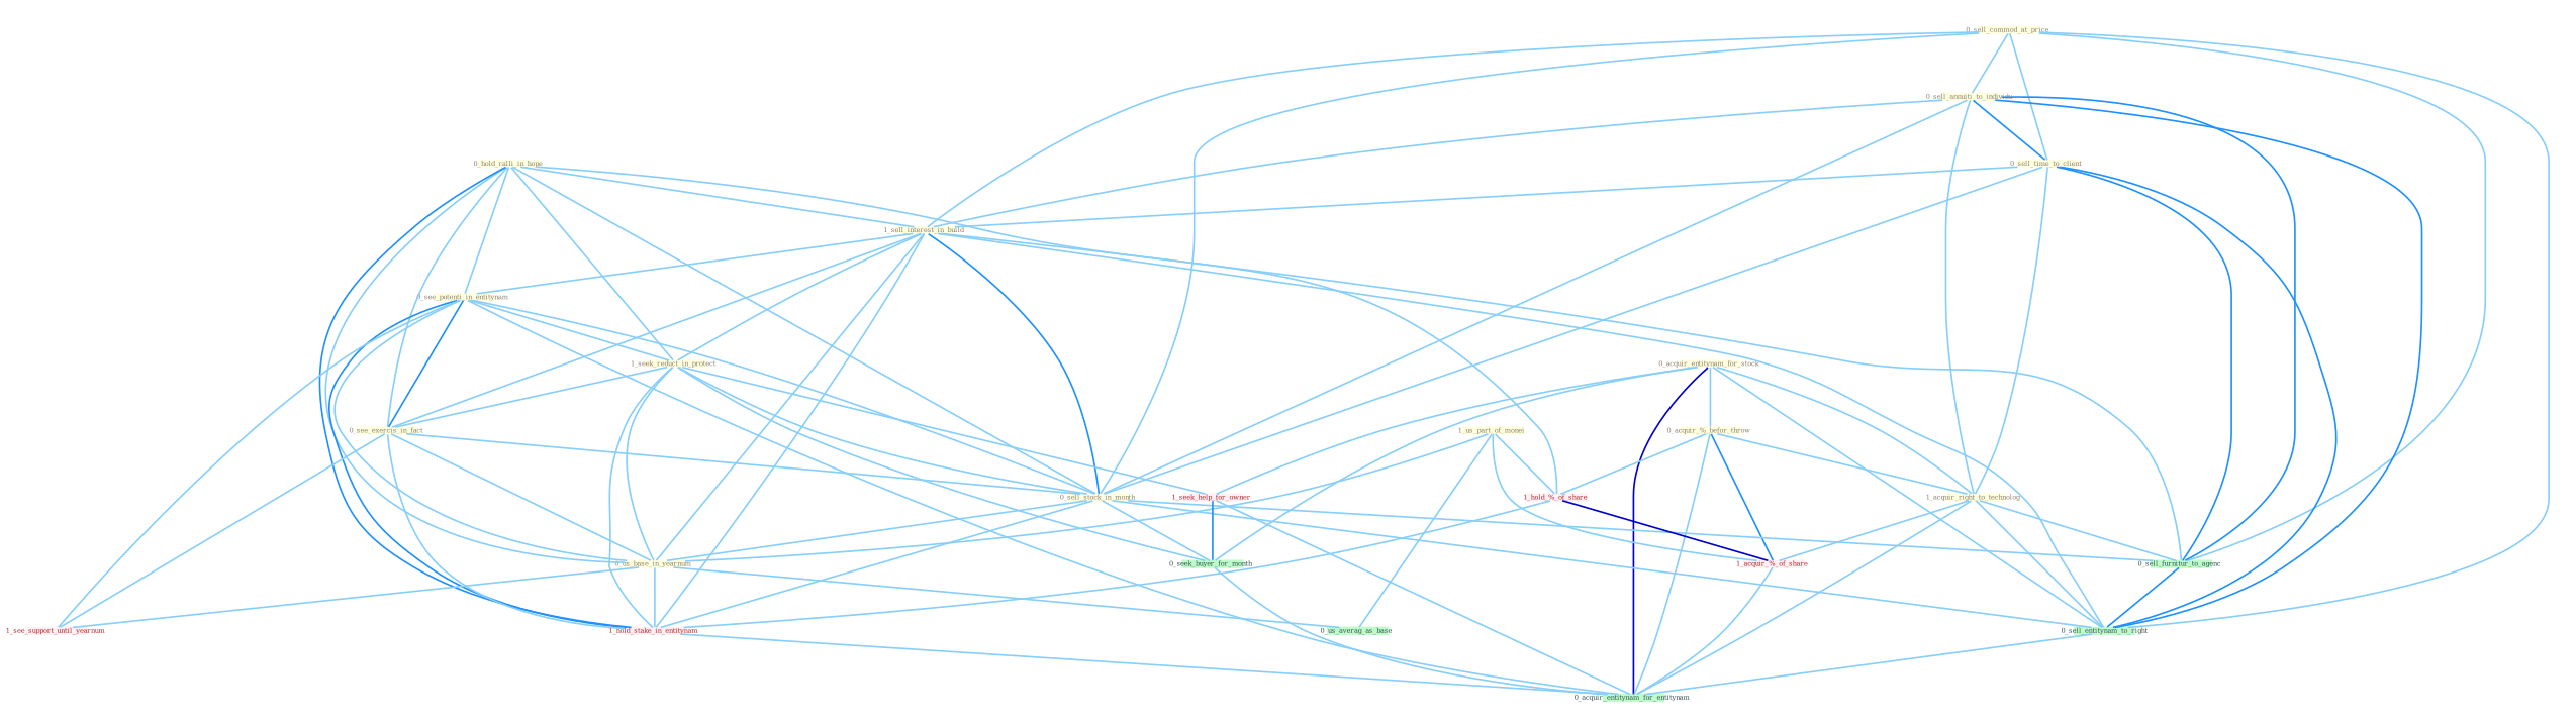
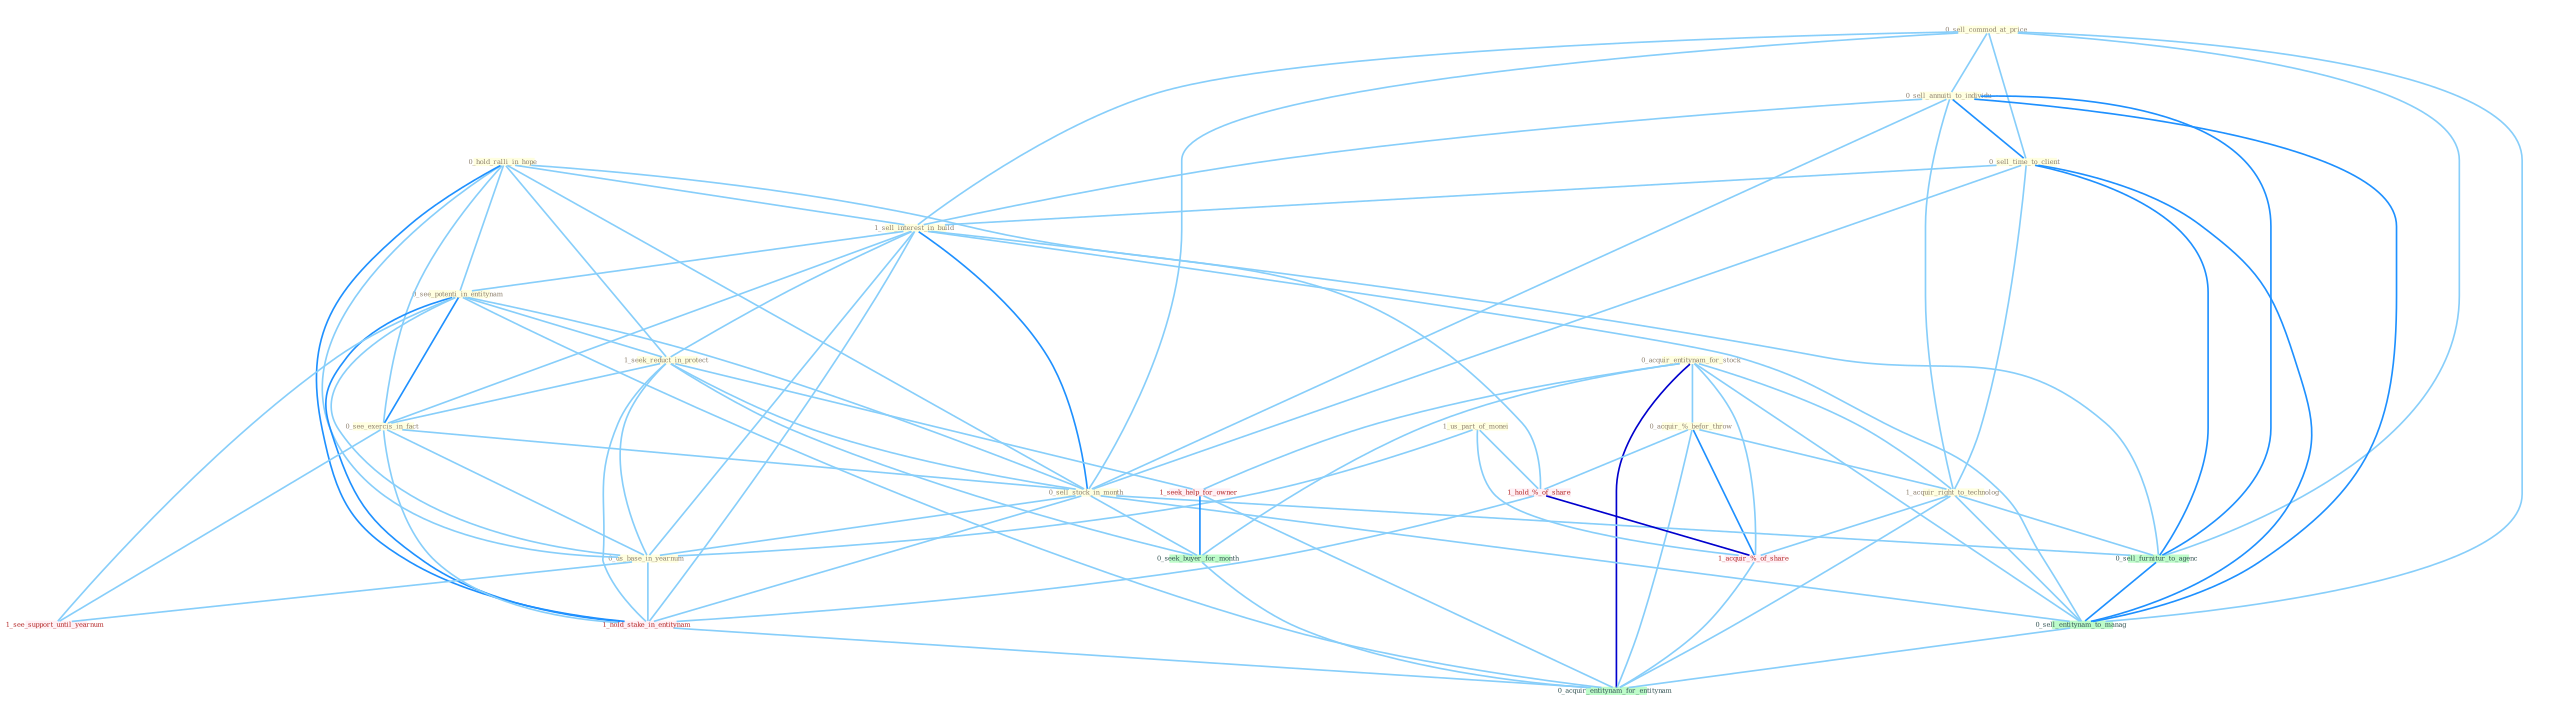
  graph {
    node [color="#ffffe0" fixedsize=true fontcolor="#8b7d6b" fontsize=4 shape=polygon style=filled]
    edge [color="#87cefa" w=1]
    "0_sell_commod_at_price " [height=.06 width=.5]
    "0_sell_annuiti_to_individu " [height=.06 width=.5]
    "0_hold_ralli_in_hope " [height=.06 width=.5]
    "0_acquir_entitynam_for_stock " [height=.06 width=.5]
    "0_sell_time_to_client " [height=.06 width=.5]
    "1_sell_interest_in_build " [height=.06 width=.5]
    "0_acquir_%_befor_throw " [height=.06 width=.5]
    "1_us_part_of_monei " [height=.06 width=.5]
    "0_see_potenti_in_entitynam " [height=.06 width=.5]
    "1_seek_reduct_in_protect " [height=.06 width=.5]
    "0_see_exercis_in_fact " [height=.06 width=.5]
    "1_acquir_right_to_technolog " [height=.06 width=.5]
    "0_sell_stock_in_month " [height=.06 width=.5]
    "0_us_base_in_yearnum " [height=.06 width=.5]
    "1_hold_%_of_share " [color="#fff0f5" fontcolor="#b22222" height=.06 width=.5]
    "1_hold_stake_in_entitynam " [color="#fff0f5" fontcolor="#b22222" height=.06 width=.5]
    "1_seek_help_for_owner " [color="#fff0f5" fontcolor="#b22222" height=.06 width=.5]
    "1_acquir_%_of_share " [color="#fff0f5" fontcolor="#b22222" height=.06 width=.5]
    "1_see_support_until_yearnum " [color="#fff0f5" fontcolor="#b22222" height=.06 width=.5]
    "0_sell_furnitur_to_agenc " [color="#BDFCC9" fontcolor="#2f4f4f" height=.06 width=.5]
-   "0_sell_entitynam_to_manag " [color="#BDFCC9" fontcolor="#2f4f4f" height=.06 width=.5 label="0_sell_entitynam_to_right"]
+   "0_sell_entitynam_to_manag " [color="#BDFCC9" fontcolor="#2f4f4f" height=.06 width=.5]
    "0_seek_buyer_for_month " [color="#BDFCC9" fontcolor="#2f4f4f" height=.06 width=.5]
    "0_acquir_entitynam_for_entitynam " [color="#BDFCC9" fontcolor="#2f4f4f" height=.06 width=.5]
-   "0_us_averag_as_base " [color="#BDFCC9" fontcolor="#2f4f4f" height=.06 width=.5]
    subgraph sub_1 {
      "0_sell_commod_at_price "
      "0_sell_annuiti_to_individu "
      "0_hold_ralli_in_hope "
      "0_acquir_entitynam_for_stock "
      "0_sell_time_to_client "
      "1_sell_interest_in_build "
      "0_acquir_%_befor_throw "
      "1_us_part_of_monei "
      "0_see_potenti_in_entitynam "
      "1_seek_reduct_in_protect "
      "0_see_exercis_in_fact "
      "1_acquir_right_to_technolog "
      "0_sell_stock_in_month "
      "0_us_base_in_yearnum "
    }
    subgraph sub_2 {
      "1_hold_%_of_share "
      "1_hold_stake_in_entitynam "
      "1_seek_help_for_owner "
      "1_acquir_%_of_share "
      "1_see_support_until_yearnum "
    }
    "0_sell_commod_at_price " -- "0_sell_annuiti_to_individu "
    "0_sell_commod_at_price " -- "0_sell_time_to_client "
    "0_sell_commod_at_price " -- "1_sell_interest_in_build "
    "0_sell_commod_at_price " -- "0_sell_stock_in_month "
    "0_sell_commod_at_price " -- "0_sell_furnitur_to_agenc "
    "0_sell_commod_at_price " -- "0_sell_entitynam_to_manag "
    "0_sell_annuiti_to_individu " -- "0_sell_time_to_client " [color="#1e90ff" w=2]
    "0_sell_annuiti_to_individu " -- "1_sell_interest_in_build "
    "0_sell_annuiti_to_individu " -- "1_acquir_right_to_technolog "
    "0_sell_annuiti_to_individu " -- "0_sell_stock_in_month "
    "0_sell_annuiti_to_individu " -- "0_sell_furnitur_to_agenc " [color="#1e90ff" w=2]
    "0_sell_annuiti_to_individu " -- "0_sell_entitynam_to_manag " [color="#1e90ff" w=2]
    "0_hold_ralli_in_hope " -- "1_sell_interest_in_build "
    "0_hold_ralli_in_hope " -- "0_see_potenti_in_entitynam "
    "0_hold_ralli_in_hope " -- "1_seek_reduct_in_protect "
    "0_hold_ralli_in_hope " -- "0_see_exercis_in_fact "
    "0_hold_ralli_in_hope " -- "0_sell_stock_in_month "
    "0_hold_ralli_in_hope " -- "0_us_base_in_yearnum "
    "0_hold_ralli_in_hope " -- "1_hold_%_of_share "
    "0_hold_ralli_in_hope " -- "1_hold_stake_in_entitynam " [color="#1e90ff" w=2]
    "0_acquir_entitynam_for_stock " -- "0_acquir_%_befor_throw "
    "0_acquir_entitynam_for_stock " -- "1_acquir_right_to_technolog "
    "0_acquir_entitynam_for_stock " -- "1_seek_help_for_owner "
+   "0_acquir_entitynam_for_stock " -- "1_acquir_%_of_share "
    "0_acquir_entitynam_for_stock " -- "0_sell_entitynam_to_manag "
    "0_acquir_entitynam_for_stock " -- "0_seek_buyer_for_month "
    "0_acquir_entitynam_for_stock " -- "0_acquir_entitynam_for_entitynam " [color="#0000cd" w=3]
    "0_sell_time_to_client " -- "1_sell_interest_in_build "
    "0_sell_time_to_client " -- "1_acquir_right_to_technolog "
    "0_sell_time_to_client " -- "0_sell_stock_in_month "
    "0_sell_time_to_client " -- "0_sell_furnitur_to_agenc " [color="#1e90ff" w=2]
    "0_sell_time_to_client " -- "0_sell_entitynam_to_manag " [color="#1e90ff" w=2]
    "1_sell_interest_in_build " -- "0_see_potenti_in_entitynam "
    "1_sell_interest_in_build " -- "1_seek_reduct_in_protect "
    "1_sell_interest_in_build " -- "0_see_exercis_in_fact "
    "1_sell_interest_in_build " -- "0_sell_stock_in_month " [color="#1e90ff" w=2]
    "1_sell_interest_in_build " -- "0_us_base_in_yearnum "
    "1_sell_interest_in_build " -- "1_hold_stake_in_entitynam "
    "1_sell_interest_in_build " -- "0_sell_furnitur_to_agenc "
    "1_sell_interest_in_build " -- "0_sell_entitynam_to_manag "
    "0_acquir_%_befor_throw " -- "1_acquir_right_to_technolog "
    "0_acquir_%_befor_throw " -- "1_hold_%_of_share "
    "0_acquir_%_befor_throw " -- "1_acquir_%_of_share " [color="#1e90ff" w=2]
    "0_acquir_%_befor_throw " -- "0_acquir_entitynam_for_entitynam "
    "1_us_part_of_monei " -- "0_us_base_in_yearnum "
    "1_us_part_of_monei " -- "1_hold_%_of_share "
    "1_us_part_of_monei " -- "1_acquir_%_of_share "
-   "1_us_part_of_monei " -- "0_us_averag_as_base "
    "0_see_potenti_in_entitynam " -- "1_seek_reduct_in_protect "
    "0_see_potenti_in_entitynam " -- "0_see_exercis_in_fact " [color="#1e90ff" w=2]
    "0_see_potenti_in_entitynam " -- "0_sell_stock_in_month "
    "0_see_potenti_in_entitynam " -- "0_us_base_in_yearnum "
    "0_see_potenti_in_entitynam " -- "1_hold_stake_in_entitynam " [color="#1e90ff" w=2]
    "0_see_potenti_in_entitynam " -- "1_see_support_until_yearnum "
    "0_see_potenti_in_entitynam " -- "0_acquir_entitynam_for_entitynam "
    "1_seek_reduct_in_protect " -- "0_see_exercis_in_fact "
    "1_seek_reduct_in_protect " -- "0_sell_stock_in_month "
    "1_seek_reduct_in_protect " -- "0_us_base_in_yearnum "
    "1_seek_reduct_in_protect " -- "1_hold_stake_in_entitynam "
    "1_seek_reduct_in_protect " -- "1_seek_help_for_owner "
    "1_seek_reduct_in_protect " -- "0_seek_buyer_for_month "
    "0_see_exercis_in_fact " -- "0_sell_stock_in_month "
    "0_see_exercis_in_fact " -- "0_us_base_in_yearnum "
    "0_see_exercis_in_fact " -- "1_hold_stake_in_entitynam "
    "0_see_exercis_in_fact " -- "1_see_support_until_yearnum "
    "1_acquir_right_to_technolog " -- "1_acquir_%_of_share "
    "1_acquir_right_to_technolog " -- "0_sell_furnitur_to_agenc "
    "1_acquir_right_to_technolog " -- "0_sell_entitynam_to_manag "
    "1_acquir_right_to_technolog " -- "0_acquir_entitynam_for_entitynam "
    "0_sell_stock_in_month " -- "0_us_base_in_yearnum "
    "0_sell_stock_in_month " -- "1_hold_stake_in_entitynam "
    "0_sell_stock_in_month " -- "0_sell_furnitur_to_agenc "
    "0_sell_stock_in_month " -- "0_sell_entitynam_to_manag "
    "0_sell_stock_in_month " -- "0_seek_buyer_for_month "
    "0_us_base_in_yearnum " -- "1_hold_stake_in_entitynam "
    "0_us_base_in_yearnum " -- "1_see_support_until_yearnum "
-   "0_us_base_in_yearnum " -- "0_us_averag_as_base "
    "1_hold_%_of_share " -- "1_hold_stake_in_entitynam "
    "1_hold_%_of_share " -- "1_acquir_%_of_share " [color="#0000cd" w=3]
    "1_hold_stake_in_entitynam " -- "0_acquir_entitynam_for_entitynam "
    "1_seek_help_for_owner " -- "0_seek_buyer_for_month " [color="#1e90ff" w=2]
    "1_seek_help_for_owner " -- "0_acquir_entitynam_for_entitynam "
    "1_acquir_%_of_share " -- "0_acquir_entitynam_for_entitynam "
    "0_sell_furnitur_to_agenc " -- "0_sell_entitynam_to_manag " [color="#1e90ff" w=2]
    "0_sell_entitynam_to_manag " -- "0_acquir_entitynam_for_entitynam "
    "0_seek_buyer_for_month " -- "0_acquir_entitynam_for_entitynam "
  }
